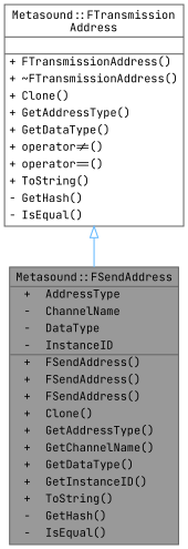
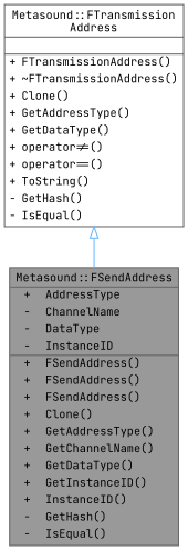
  digraph {
    fontname="JetBrains Mono"
    node [color=gray40 fontname="JetBrains Mono" fontsize=10 shape=plain style=filled]
-   n1 [fillcolor=grey60 fontcolor=black height=0.2 label=<<TABLE CELLBORDER="0" BORDER="1"><TR><TD COLSPAN="2" CELLPADDING="1" CELLSPACING="0">Metasound::FSendAddress</TD></TR> <HR/> <TR><TD VALIGN="top" CELLPADDING="1" CELLSPACING="0">+</TD><TD VALIGN="top" ALIGN="LEFT" CELLPADDING="1" CELLSPACING="0">AddressType<BR ALIGN="LEFT"/></TD></TR> <TR><TD VALIGN="top" CELLPADDING="1" CELLSPACING="0">-</TD><TD VALIGN="top" ALIGN="LEFT" CELLPADDING="1" CELLSPACING="0">ChannelName<BR ALIGN="LEFT"/></TD></TR> <TR><TD VALIGN="top" CELLPADDING="1" CELLSPACING="0">-</TD><TD VALIGN="top" ALIGN="LEFT" CELLPADDING="1" CELLSPACING="0">DataType<BR ALIGN="LEFT"/></TD></TR> <TR><TD VALIGN="top" CELLPADDING="1" CELLSPACING="0">-</TD><TD VALIGN="top" ALIGN="LEFT" CELLPADDING="1" CELLSPACING="0">InstanceID<BR ALIGN="LEFT"/></TD></TR> <HR/> <TR><TD VALIGN="top" CELLPADDING="1" CELLSPACING="0">+</TD><TD VALIGN="top" ALIGN="LEFT" CELLPADDING="1" CELLSPACING="0">FSendAddress()<BR ALIGN="LEFT"/></TD></TR> <TR><TD VALIGN="top" CELLPADDING="1" CELLSPACING="0">+</TD><TD VALIGN="top" ALIGN="LEFT" CELLPADDING="1" CELLSPACING="0">FSendAddress()<BR ALIGN="LEFT"/></TD></TR> <TR><TD VALIGN="top" CELLPADDING="1" CELLSPACING="0">+</TD><TD VALIGN="top" ALIGN="LEFT" CELLPADDING="1" CELLSPACING="0">FSendAddress()<BR ALIGN="LEFT"/></TD></TR> <TR><TD VALIGN="top" CELLPADDING="1" CELLSPACING="0">+</TD><TD VALIGN="top" ALIGN="LEFT" CELLPADDING="1" CELLSPACING="0">Clone()<BR ALIGN="LEFT"/></TD></TR> <TR><TD VALIGN="top" CELLPADDING="1" CELLSPACING="0">+</TD><TD VALIGN="top" ALIGN="LEFT" CELLPADDING="1" CELLSPACING="0">GetAddressType()<BR ALIGN="LEFT"/></TD></TR> <TR><TD VALIGN="top" CELLPADDING="1" CELLSPACING="0">+</TD><TD VALIGN="top" ALIGN="LEFT" CELLPADDING="1" CELLSPACING="0">GetChannelName()<BR ALIGN="LEFT"/></TD></TR> <TR><TD VALIGN="top" CELLPADDING="1" CELLSPACING="0">+</TD><TD VALIGN="top" ALIGN="LEFT" CELLPADDING="1" CELLSPACING="0">GetDataType()<BR ALIGN="LEFT"/></TD></TR> <TR><TD VALIGN="top" CELLPADDING="1" CELLSPACING="0">+</TD><TD VALIGN="top" ALIGN="LEFT" CELLPADDING="1" CELLSPACING="0">GetInstanceID()<BR ALIGN="LEFT"/></TD></TR> <TR><TD VALIGN="top" CELLPADDING="1" CELLSPACING="0">+</TD><TD VALIGN="top" ALIGN="LEFT" CELLPADDING="1" CELLSPACING="0">ToString()<BR ALIGN="LEFT"/></TD></TR> <TR><TD VALIGN="top" CELLPADDING="1" CELLSPACING="0">-</TD><TD VALIGN="top" ALIGN="LEFT" CELLPADDING="1" CELLSPACING="0">GetHash()<BR ALIGN="LEFT"/></TD></TR> <TR><TD VALIGN="top" CELLPADDING="1" CELLSPACING="0">-</TD><TD VALIGN="top" ALIGN="LEFT" CELLPADDING="1" CELLSPACING="0">IsEqual()<BR ALIGN="LEFT"/></TD></TR> </TABLE>> width=0.4]
+   n1 [fillcolor=grey60 fontcolor=black height=0.2 label=<<TABLE CELLBORDER="0" BORDER="1"><TR><TD COLSPAN="2" CELLPADDING="1" CELLSPACING="0">Metasound::FSendAddress</TD></TR> <HR/> <TR><TD VALIGN="top" CELLPADDING="1" CELLSPACING="0">+</TD><TD VALIGN="top" ALIGN="LEFT" CELLPADDING="1" CELLSPACING="0">AddressType<BR ALIGN="LEFT"/></TD></TR> <TR><TD VALIGN="top" CELLPADDING="1" CELLSPACING="0">-</TD><TD VALIGN="top" ALIGN="LEFT" CELLPADDING="1" CELLSPACING="0">ChannelName<BR ALIGN="LEFT"/></TD></TR> <TR><TD VALIGN="top" CELLPADDING="1" CELLSPACING="0">-</TD><TD VALIGN="top" ALIGN="LEFT" CELLPADDING="1" CELLSPACING="0">DataType<BR ALIGN="LEFT"/></TD></TR> <TR><TD VALIGN="top" CELLPADDING="1" CELLSPACING="0">-</TD><TD VALIGN="top" ALIGN="LEFT" CELLPADDING="1" CELLSPACING="0">InstanceID<BR ALIGN="LEFT"/></TD></TR> <HR/> <TR><TD VALIGN="top" CELLPADDING="1" CELLSPACING="0">+</TD><TD VALIGN="top" ALIGN="LEFT" CELLPADDING="1" CELLSPACING="0">FSendAddress()<BR ALIGN="LEFT"/></TD></TR> <TR><TD VALIGN="top" CELLPADDING="1" CELLSPACING="0">+</TD><TD VALIGN="top" ALIGN="LEFT" CELLPADDING="1" CELLSPACING="0">FSendAddress()<BR ALIGN="LEFT"/></TD></TR> <TR><TD VALIGN="top" CELLPADDING="1" CELLSPACING="0">+</TD><TD VALIGN="top" ALIGN="LEFT" CELLPADDING="1" CELLSPACING="0">FSendAddress()<BR ALIGN="LEFT"/></TD></TR> <TR><TD VALIGN="top" CELLPADDING="1" CELLSPACING="0">+</TD><TD VALIGN="top" ALIGN="LEFT" CELLPADDING="1" CELLSPACING="0">Clone()<BR ALIGN="LEFT"/></TD></TR> <TR><TD VALIGN="top" CELLPADDING="1" CELLSPACING="0">+</TD><TD VALIGN="top" ALIGN="LEFT" CELLPADDING="1" CELLSPACING="0">GetAddressType()<BR ALIGN="LEFT"/></TD></TR> <TR><TD VALIGN="top" CELLPADDING="1" CELLSPACING="0">+</TD><TD VALIGN="top" ALIGN="LEFT" CELLPADDING="1" CELLSPACING="0">GetChannelName()<BR ALIGN="LEFT"/></TD></TR> <TR><TD VALIGN="top" CELLPADDING="1" CELLSPACING="0">+</TD><TD VALIGN="top" ALIGN="LEFT" CELLPADDING="1" CELLSPACING="0">GetDataType()<BR ALIGN="LEFT"/></TD></TR> <TR><TD VALIGN="top" CELLPADDING="1" CELLSPACING="0">+</TD><TD VALIGN="top" ALIGN="LEFT" CELLPADDING="1" CELLSPACING="0">GetInstanceID()<BR ALIGN="LEFT"/></TD></TR> <TR><TD VALIGN="top" CELLPADDING="1" CELLSPACING="0">+</TD><TD VALIGN="top" ALIGN="LEFT" CELLPADDING="1" CELLSPACING="0">InstanceID()<BR ALIGN="LEFT"/></TD></TR> <TR><TD VALIGN="top" CELLPADDING="1" CELLSPACING="0">-</TD><TD VALIGN="top" ALIGN="LEFT" CELLPADDING="1" CELLSPACING="0">GetHash()<BR ALIGN="LEFT"/></TD></TR> <TR><TD VALIGN="top" CELLPADDING="1" CELLSPACING="0">-</TD><TD VALIGN="top" ALIGN="LEFT" CELLPADDING="1" CELLSPACING="0">IsEqual()<BR ALIGN="LEFT"/></TD></TR> </TABLE>> width=0.4]
    n2 [fillcolor=white height=0.2 label=<<TABLE CELLBORDER="0" BORDER="1"><TR><TD COLSPAN="2" CELLPADDING="1" CELLSPACING="0">Metasound::FTransmission<BR ALIGN="LEFT"/>Address</TD></TR> <HR/> <TR><TD COLSPAN="2" CELLPADDING="1" CELLSPACING="0">&nbsp;</TD></TR> <HR/> <TR><TD VALIGN="top" CELLPADDING="1" CELLSPACING="0">+</TD><TD VALIGN="top" ALIGN="LEFT" CELLPADDING="1" CELLSPACING="0">FTransmissionAddress()<BR ALIGN="LEFT"/></TD></TR> <TR><TD VALIGN="top" CELLPADDING="1" CELLSPACING="0">+</TD><TD VALIGN="top" ALIGN="LEFT" CELLPADDING="1" CELLSPACING="0">~FTransmissionAddress()<BR ALIGN="LEFT"/></TD></TR> <TR><TD VALIGN="top" CELLPADDING="1" CELLSPACING="0">+</TD><TD VALIGN="top" ALIGN="LEFT" CELLPADDING="1" CELLSPACING="0">Clone()<BR ALIGN="LEFT"/></TD></TR> <TR><TD VALIGN="top" CELLPADDING="1" CELLSPACING="0">+</TD><TD VALIGN="top" ALIGN="LEFT" CELLPADDING="1" CELLSPACING="0">GetAddressType()<BR ALIGN="LEFT"/></TD></TR> <TR><TD VALIGN="top" CELLPADDING="1" CELLSPACING="0">+</TD><TD VALIGN="top" ALIGN="LEFT" CELLPADDING="1" CELLSPACING="0">GetDataType()<BR ALIGN="LEFT"/></TD></TR> <TR><TD VALIGN="top" CELLPADDING="1" CELLSPACING="0">+</TD><TD VALIGN="top" ALIGN="LEFT" CELLPADDING="1" CELLSPACING="0">operator!=()<BR ALIGN="LEFT"/></TD></TR> <TR><TD VALIGN="top" CELLPADDING="1" CELLSPACING="0">+</TD><TD VALIGN="top" ALIGN="LEFT" CELLPADDING="1" CELLSPACING="0">operator==()<BR ALIGN="LEFT"/></TD></TR> <TR><TD VALIGN="top" CELLPADDING="1" CELLSPACING="0">+</TD><TD VALIGN="top" ALIGN="LEFT" CELLPADDING="1" CELLSPACING="0">ToString()<BR ALIGN="LEFT"/></TD></TR> <TR><TD VALIGN="top" CELLPADDING="1" CELLSPACING="0">-</TD><TD VALIGN="top" ALIGN="LEFT" CELLPADDING="1" CELLSPACING="0">GetHash()<BR ALIGN="LEFT"/></TD></TR> <TR><TD VALIGN="top" CELLPADDING="1" CELLSPACING="0">-</TD><TD VALIGN="top" ALIGN="LEFT" CELLPADDING="1" CELLSPACING="0">IsEqual()<BR ALIGN="LEFT"/></TD></TR> </TABLE>> width=0.4]
    n2 -> n1 [arrowtail=onormal color=steelblue1 dir=back fontname="JetBrains Mono" fontsize=10 labelfontname=Helvetica labelfontsize=10 style=solid]
  }
